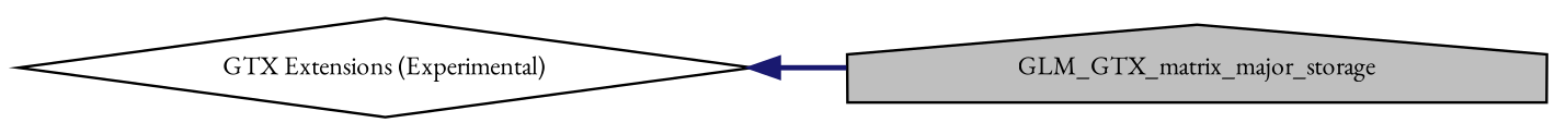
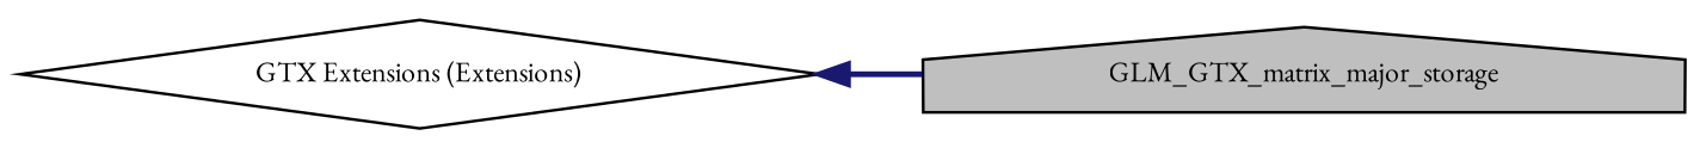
  digraph {
    rankdir=LR
    fontname="EB Garamond"
    node [color=black fontname="EB Garamond" fontsize=10]
    n1 [fillcolor=grey75 fontcolor=black height=0.2 label=GLM_GTX_matrix_major_storage shape=house style=filled width=0.4]
-   n2 [height=0.2 label="GTX Extensions (Experimental)" shape=diamond width=0.4]
+   n2 [height=0.2 label="GTX Extensions (Extensions)" shape=diamond width=0.4]
    n2 -> n1 [color=midnightblue dir=back fontname="EB Garamond" fontsize=8 labelfontname=FreeSans labelfontsize=8 shape=plaintext style=bold]
  }
